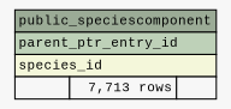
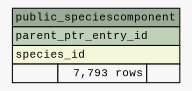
  digraph {
    bgcolor="#f7f7f7"
    fontname="Liberation Mono"
    fontsize=11
    nodesep=0.18
    rankdir=RL
    ranksep=0.46
-   n1 [fontname="Liberation Mono" fontsize=11 label=<     <TABLE BORDER="0" CELLBORDER="1" CELLSPACING="0" BGCOLOR="#ffffff">       <TR><TD COLSPAN="3" BGCOLOR="#9bab96" ALIGN="CENTER">public_speciescomponent</TD></TR>       <TR><TD PORT="parent_ptr_entry_id" COLSPAN="3" BGCOLOR="#bed1b8" ALIGN="LEFT">parent_ptr_entry_id</TD></TR>       <TR><TD PORT="species_id" COLSPAN="3" BGCOLOR="#f4f7da" ALIGN="LEFT">species_id</TD></TR>       <TR><TD ALIGN="LEFT" BGCOLOR="#f7f7f7">  </TD><TD ALIGN="RIGHT" BGCOLOR="#f7f7f7">7,713 rows</TD><TD ALIGN="RIGHT" BGCOLOR="#f7f7f7">  </TD></TR>     </TABLE>> shape=plaintext]
+   n1 [fontname="Liberation Mono" fontsize=11 label=<     <TABLE BORDER="0" CELLBORDER="1" CELLSPACING="0" BGCOLOR="#ffffff">       <TR><TD COLSPAN="3" BGCOLOR="#9bab96" ALIGN="CENTER">public_speciescomponent</TD></TR>       <TR><TD PORT="parent_ptr_entry_id" COLSPAN="3" BGCOLOR="#bed1b8" ALIGN="LEFT">parent_ptr_entry_id</TD></TR>       <TR><TD PORT="species_id" COLSPAN="3" BGCOLOR="#f4f7da" ALIGN="LEFT">species_id</TD></TR>       <TR><TD ALIGN="LEFT" BGCOLOR="#f7f7f7">  </TD><TD ALIGN="RIGHT" BGCOLOR="#f7f7f7">7,793 rows</TD><TD ALIGN="RIGHT" BGCOLOR="#f7f7f7">  </TD></TR>     </TABLE>> shape=plaintext]
  }
